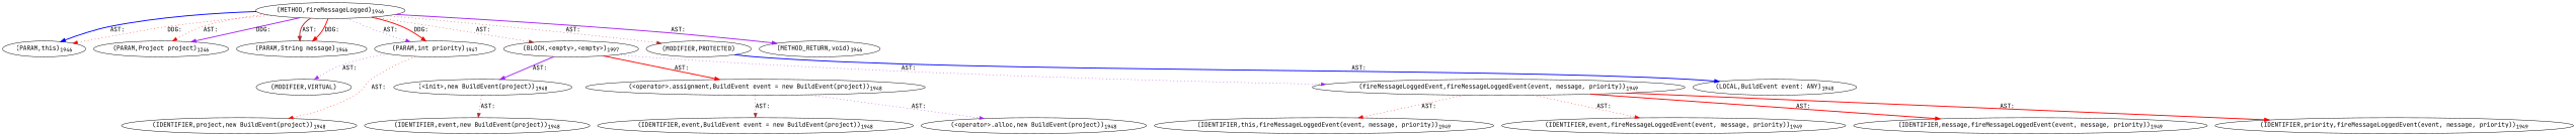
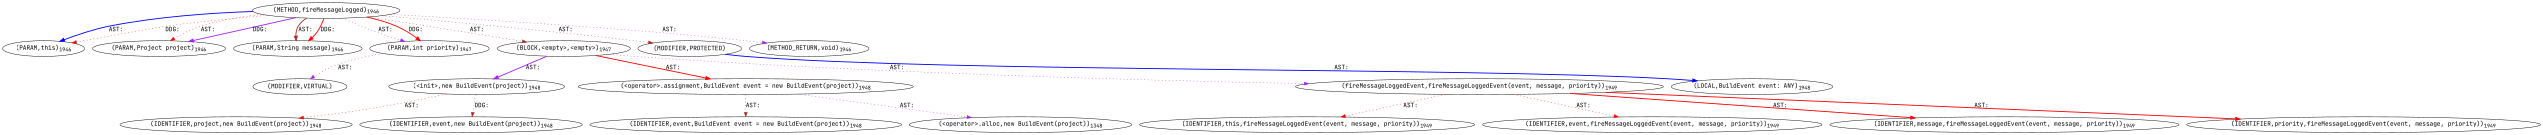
  digraph {
    fontname="JetBrains Mono"
    node [fontname="JetBrains Mono"]
    edge [color=red fontname="JetBrains Mono" style=dotted]
    n1 [label=<(METHOD,fireMessageLogged)<SUB>1946</SUB>>]
    n2 [label=<(PARAM,this)<SUB>1946</SUB>>]
-   n3 [label=<(PARAM,Project project)<SUB>1246</SUB>>]
+   n3 [label=<(PARAM,Project project)<SUB>1946</SUB>>]
    n4 [label=<(PARAM,String message)<SUB>1946</SUB>>]
    n5 [label=<(PARAM,int priority)<SUB>1947</SUB>>]
-   n6 [label=<(BLOCK,&lt;empty&gt;,&lt;empty&gt;)<SUB>1997</SUB>>]
+   n6 [label=<(BLOCK,&lt;empty&gt;,&lt;empty&gt;)<SUB>1947</SUB>>]
    n7 [label=<(MODIFIER,PROTECTED)>]
    n8 [label=<(METHOD_RETURN,void)<SUB>1946</SUB>>]
    n9 [label=<(MODIFIER,VIRTUAL)>]
    n10 [label=<(&lt;operator&gt;.assignment,BuildEvent event = new BuildEvent(project))<SUB>1948</SUB>>]
    n11 [label=<(&lt;init&gt;,new BuildEvent(project))<SUB>1948</SUB>>]
    n12 [label=<(fireMessageLoggedEvent,fireMessageLoggedEvent(event, message, priority))<SUB>1949</SUB>>]
    n13 [label=<(LOCAL,BuildEvent event: ANY)<SUB>1948</SUB>>]
    n14 [label=<(IDENTIFIER,event,BuildEvent event = new BuildEvent(project))<SUB>1948</SUB>>]
-   n15 [label=<(&lt;operator&gt;.alloc,new BuildEvent(project))<SUB>1948</SUB>>]
+   n15 [label=<(&lt;operator&gt;.alloc,new BuildEvent(project))<SUB>1348</SUB>>]
    n16 [label=<(IDENTIFIER,event,new BuildEvent(project))<SUB>1948</SUB>>]
    n17 [label=<(IDENTIFIER,project,new BuildEvent(project))<SUB>1948</SUB>>]
    n18 [label=<(IDENTIFIER,this,fireMessageLoggedEvent(event, message, priority))<SUB>1949</SUB>>]
    n19 [label=<(IDENTIFIER,event,fireMessageLoggedEvent(event, message, priority))<SUB>1949</SUB>>]
    n20 [label=<(IDENTIFIER,message,fireMessageLoggedEvent(event, message, priority))<SUB>1949</SUB>>]
    n21 [label=<(IDENTIFIER,priority,fireMessageLoggedEvent(event, message, priority))<SUB>1949</SUB>>]
    n1 -> n2 [color=blue label="AST: " style=bold]
    n1 -> n2 [label="DDG: "]
    n1 -> n3 [label="AST: "]
    n1 -> n3 [color=purple label="DDG: " style=bold]
    n1 -> n4 [color=brown label="AST: " style=bold]
    n1 -> n4 [label="DDG: " style=bold]
    n1 -> n5 [color=purple label="AST: "]
    n1 -> n5 [label="DDG: " style=bold]
    n1 -> n6 [color=brown label="AST: "]
    n1 -> n7 [color=brown label="AST: "]
-   n1 -> n8 [color=purple label="AST: " style=bold]
+   n1 -> n8 [color=purple label="AST: "]
    n5 -> n9 [color=purple label="AST: "]
    n6 -> n10 [label="AST: " style=bold]
    n6 -> n11 [color=purple label="AST: " style=bold]
    n6 -> n12 [color=purple label="AST: "]
    n7 -> n13 [color=blue label="AST: " style=bold]
    n10 -> n14 [color=brown label="AST: "]
    n10 -> n15 [color=purple label="AST: "]
-   n11 -> n16 [color=brown label="AST: "]
-   n5 -> n17 [label="AST: "]
+   n11 -> n16 [color=brown label="DDG: "]
+   n11 -> n17 [label="AST: "]
    n12 -> n18 [label="AST: "]
    n12 -> n19 [label="AST: "]
    n12 -> n20 [label="AST: " style=bold]
    n12 -> n21 [label="AST: " style=bold]
  }
